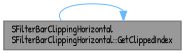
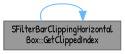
  digraph {
    rankdir=LR
    fontname="Patrick Hand"
-   n1 [color=gray40 fillcolor=grey60 fontcolor=black fontname="Patrick Hand" fontsize=10 height=0.2 label="SFilterBarClippingHorizontal\lSFilterBarClippingHorizontal::GetClippedIndex" shape=box style=filled width=0.4]
+   n1 [color=gray40 fillcolor=grey60 fontcolor=black fontname="Patrick Hand" fontsize=10 height=0.2 label="SFilterBarClippingHorizontal\lBox::GetClippedIndex" shape=box style=filled width=0.4]
    n1 -> n1 [color=steelblue1 fontname="Patrick Hand" fontsize=10 labelfontname=Helvetica labelfontsize=10 style=solid]
  }
